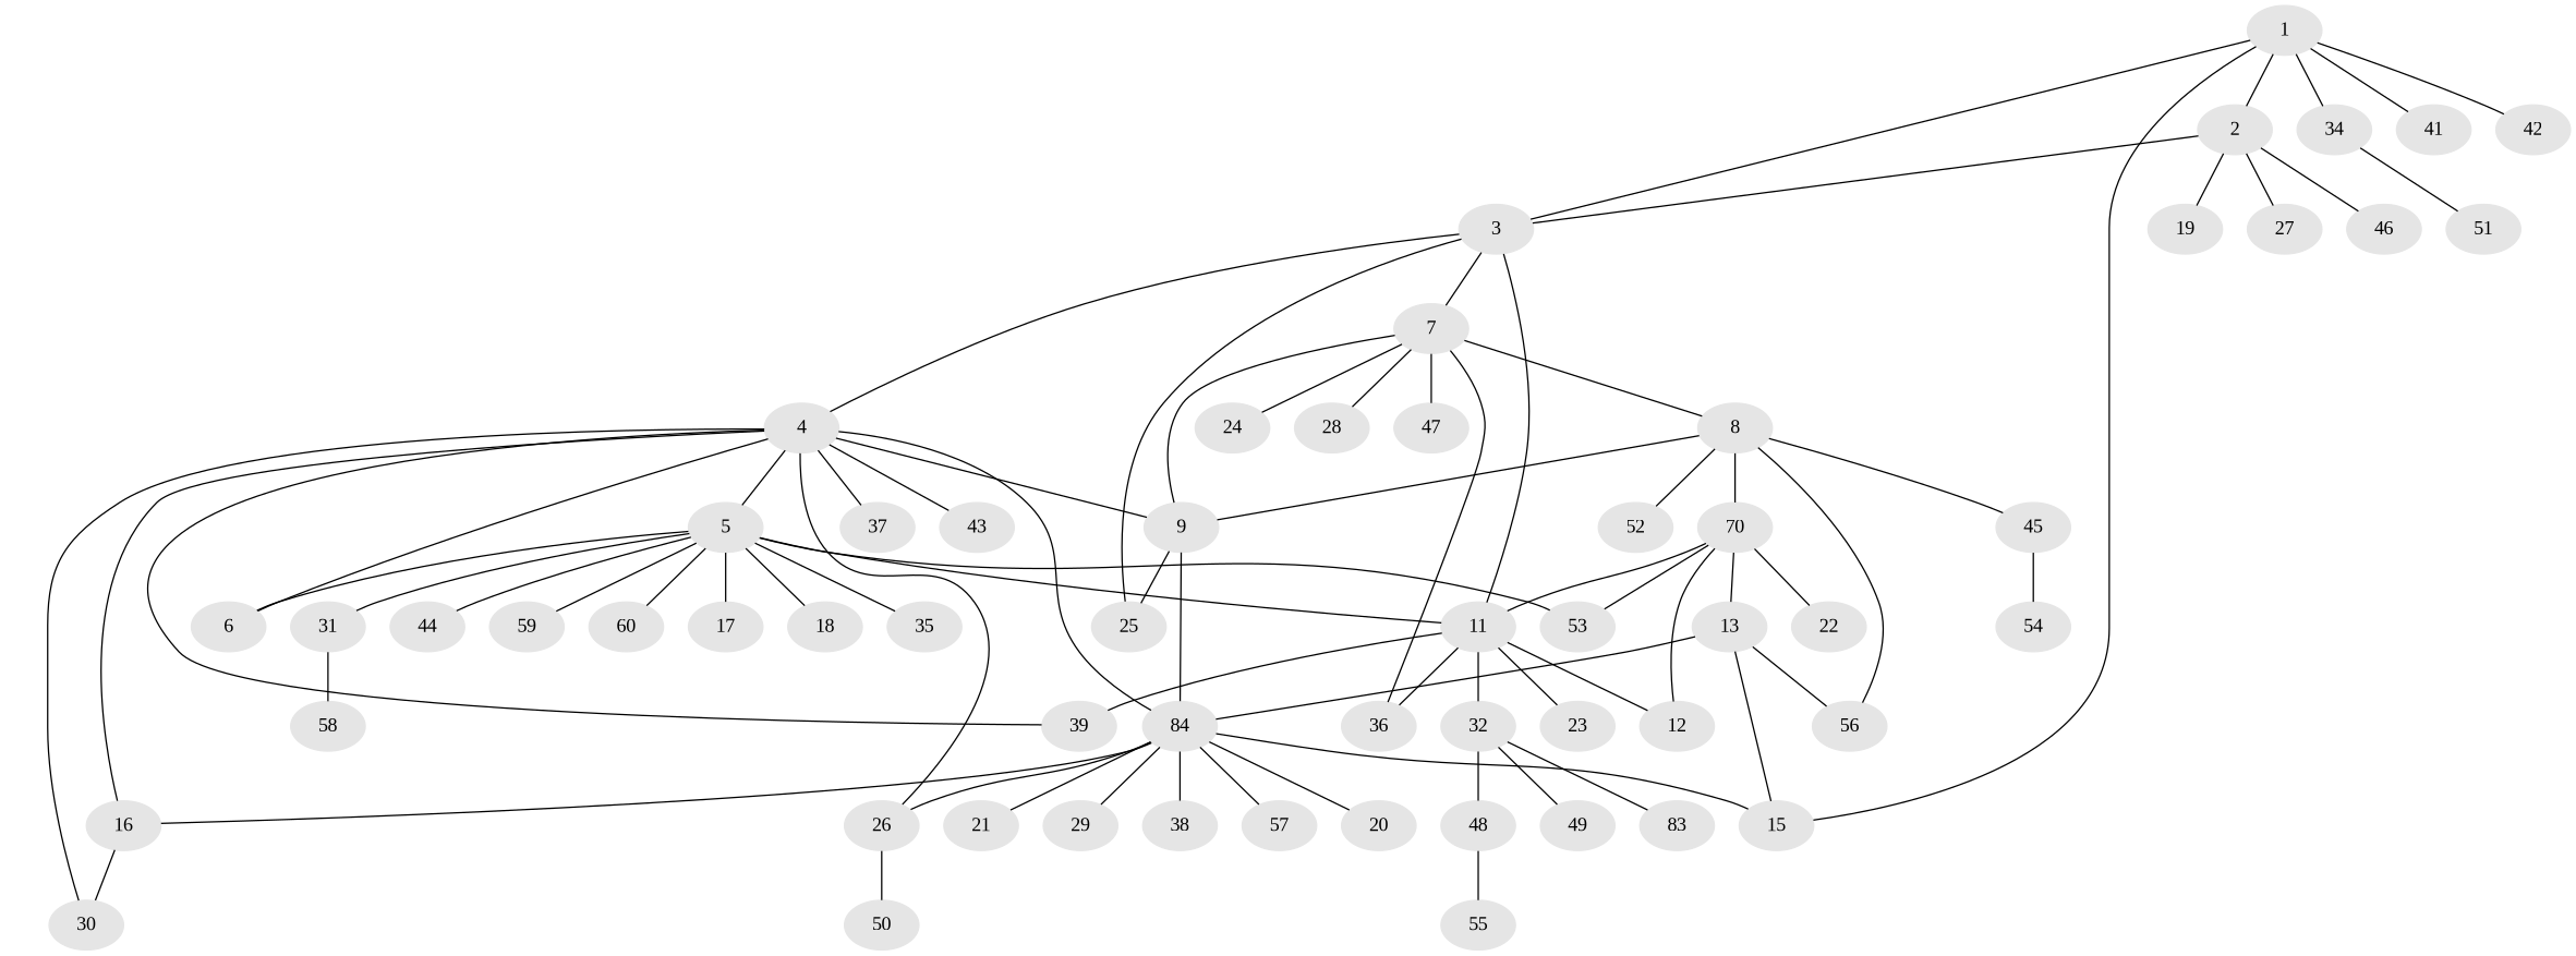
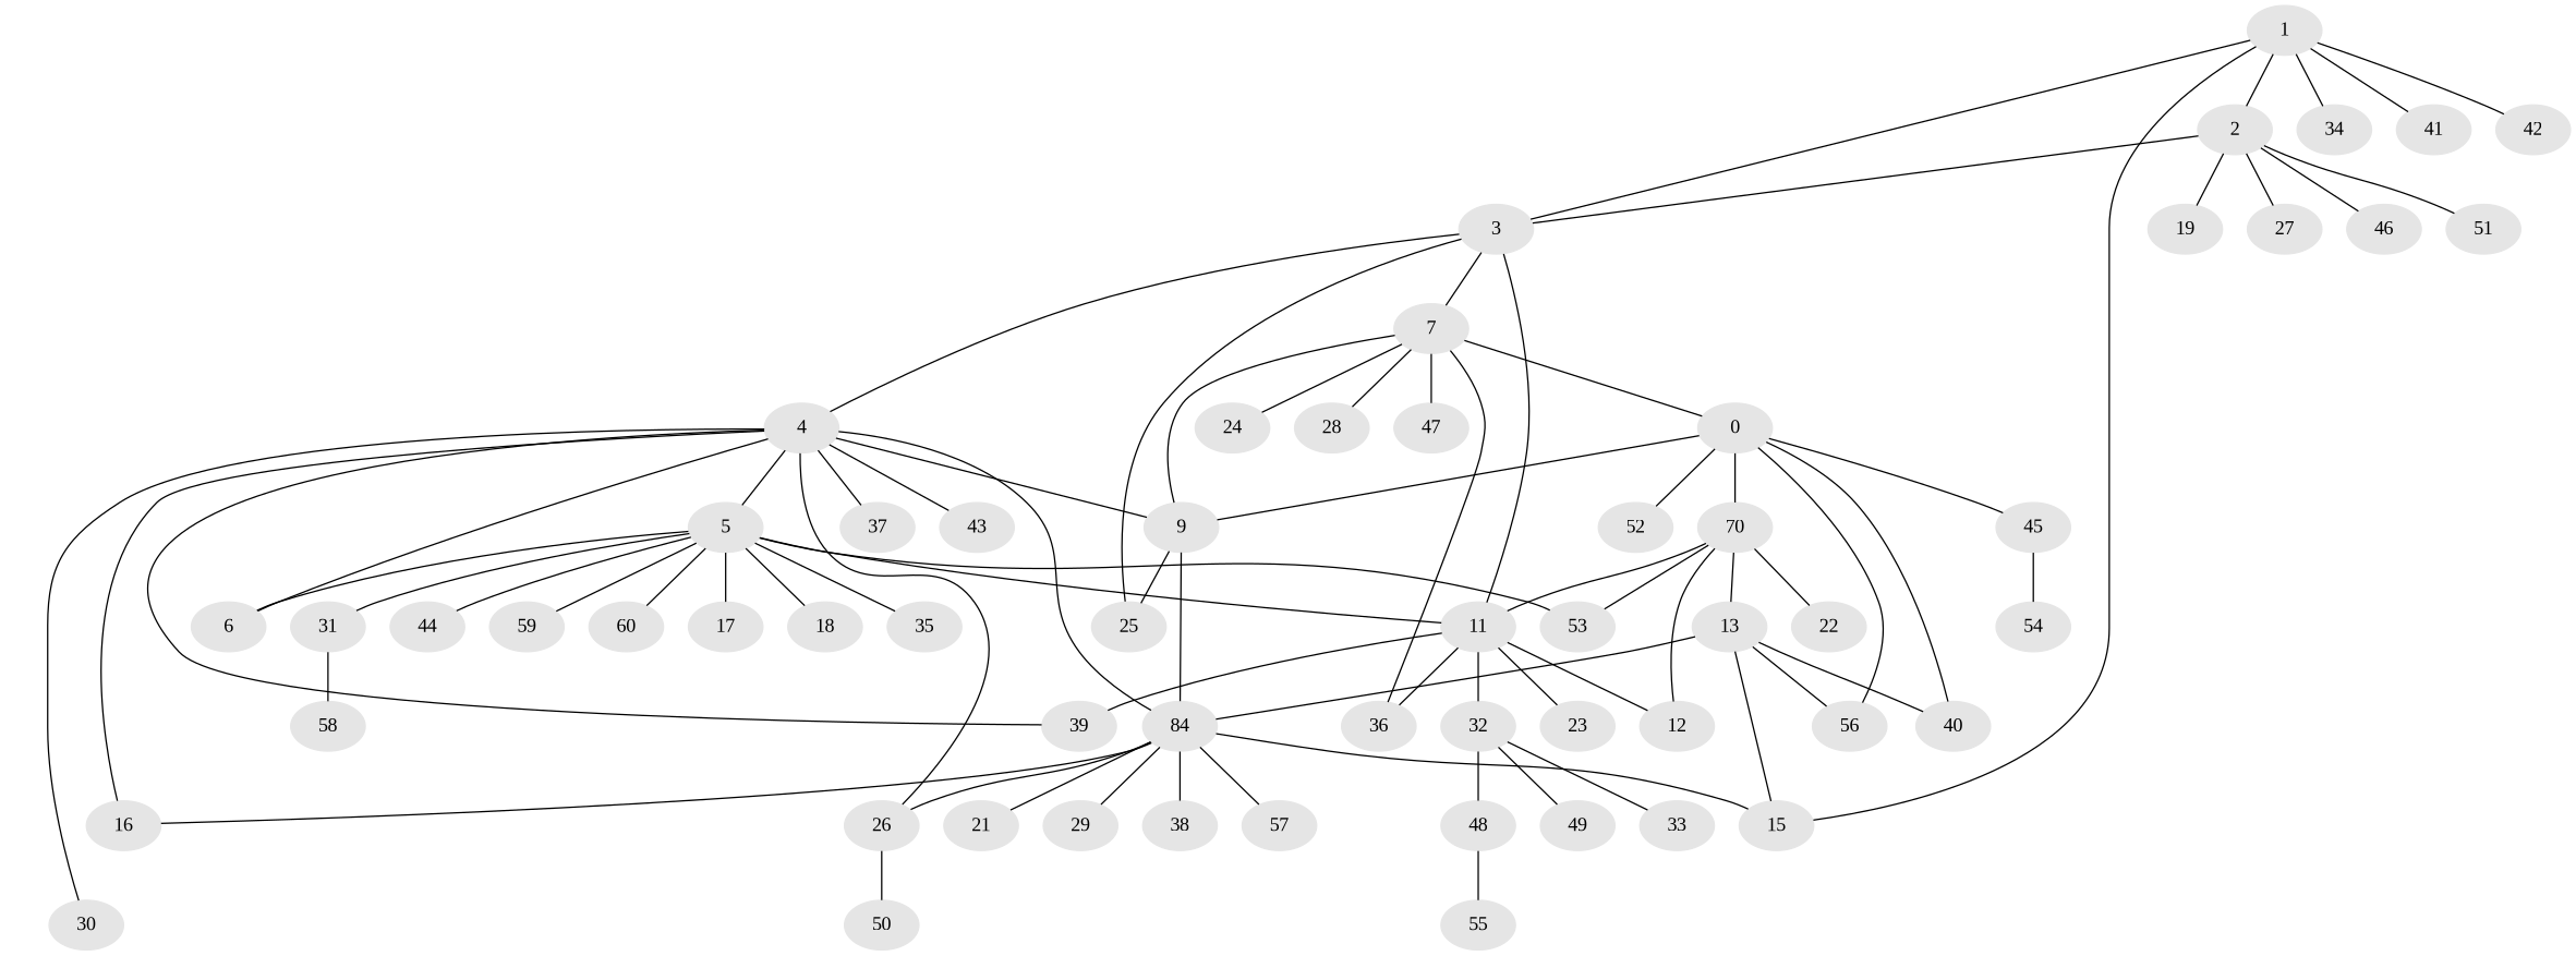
  graph {
    fontname="Liberation Serif"
    node [color=gray90 fontname="Liberation Serif" style=filled]
    edge [fontname="Liberation Serif"]
    1
    2
    3
    15
    34
    41
    42
    19
    27
    46
    51
    4
    7
    11
    25
    5
    6
    9
    n19 [label=84]
    16
    26
    30
    37
    39
    43
-   8
+   8 [label=0]
    24
    28
    47
    36
    12
    23
    32
    17
    18
    31
    35
    44
    53
    59
    60
-   20
    21
    29
    38
    57
    50
    58
    n49 [label=70]
+   40
    45
    52
    56
    13
    22
    54
-   33 [label=83]
+   33
    48
    49
    55
    1 -- 2
    1 -- 3
    1 -- 15
    1 -- 34
    1 -- 41
    1 -- 42
    2 -- 3
    2 -- 19
    2 -- 27
    2 -- 46
-   34 -- 51
+   2 -- 51
    3 -- 4
    3 -- 7
    3 -- 11
    3 -- 25
    4 -- 5
    4 -- 6
    4 -- 9
    4 -- n19
    4 -- 16
    4 -- 26
    4 -- 30
    4 -- 37
    4 -- 39
    4 -- 43
    7 -- 9
    7 -- 8
    7 -- 24
    7 -- 28
    7 -- 47
    7 -- 36
    11 -- 39
    11 -- 36
    11 -- 12
    11 -- 23
    11 -- 32
    5 -- 11
    5 -- 6
    5 -- 17
    5 -- 18
    5 -- 31
    5 -- 35
    5 -- 44
    5 -- 53
    5 -- 59
    5 -- 60
    9 -- 25
    9 -- n19
    n19 -- 15
    n19 -- 16
    n19 -- 26
-   n19 -- 20
    n19 -- 21
    n19 -- 29
    n19 -- 38
    n19 -- 57
-   16 -- 30
    26 -- 50
    8 -- 9
    8 -- n49
+   8 -- 40
    8 -- 45
    8 -- 52
    8 -- 56
    32 -- 33
    32 -- 48
    32 -- 49
    31 -- 58
    n49 -- 11
    n49 -- 12
    n49 -- 53
    n49 -- 13
    n49 -- 22
    45 -- 54
    13 -- 15
    13 -- n19
+   13 -- 40
    13 -- 56
    48 -- 55
  }
